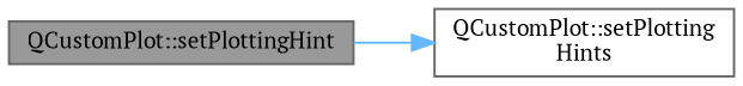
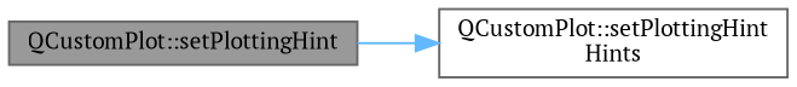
  digraph {
    rankdir=LR
    fontname="PT Serif"
    node [fontname="PT Serif" fontsize=10 shape=box style=filled]
    n1 [color=gray40 fillcolor=grey60 fontcolor=black height=0.2 label="QCustomPlot::setPlottingHint" width=0.4]
-   n2 [color=grey40 fillcolor=white height=0.2 label="QCustomPlot::setPlotting\lHints" width=0.4]
+   n2 [color=grey40 fillcolor=white height=0.2 label="QCustomPlot::setPlottingHint\lHints" width=0.4]
    n1 -> n2 [color=steelblue1 fontname="PT Serif" fontsize=10 labelfontname=Helvetica labelfontsize=10 style=solid]
  }
